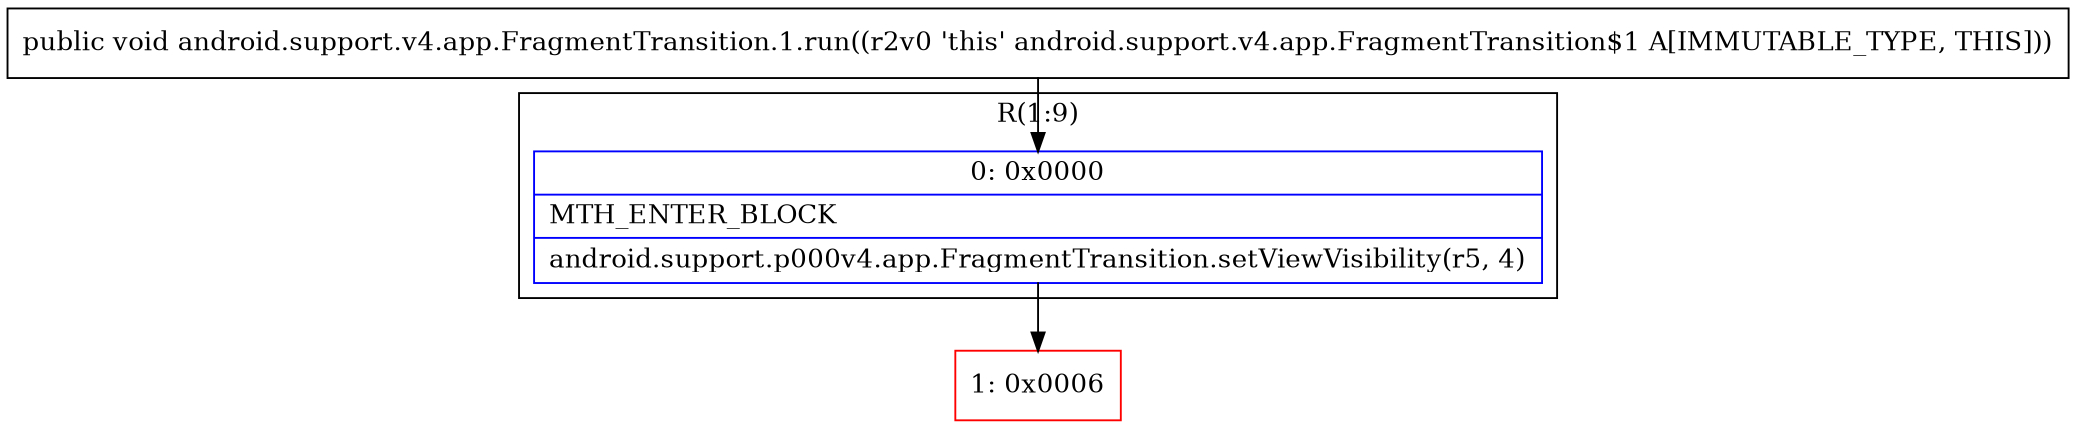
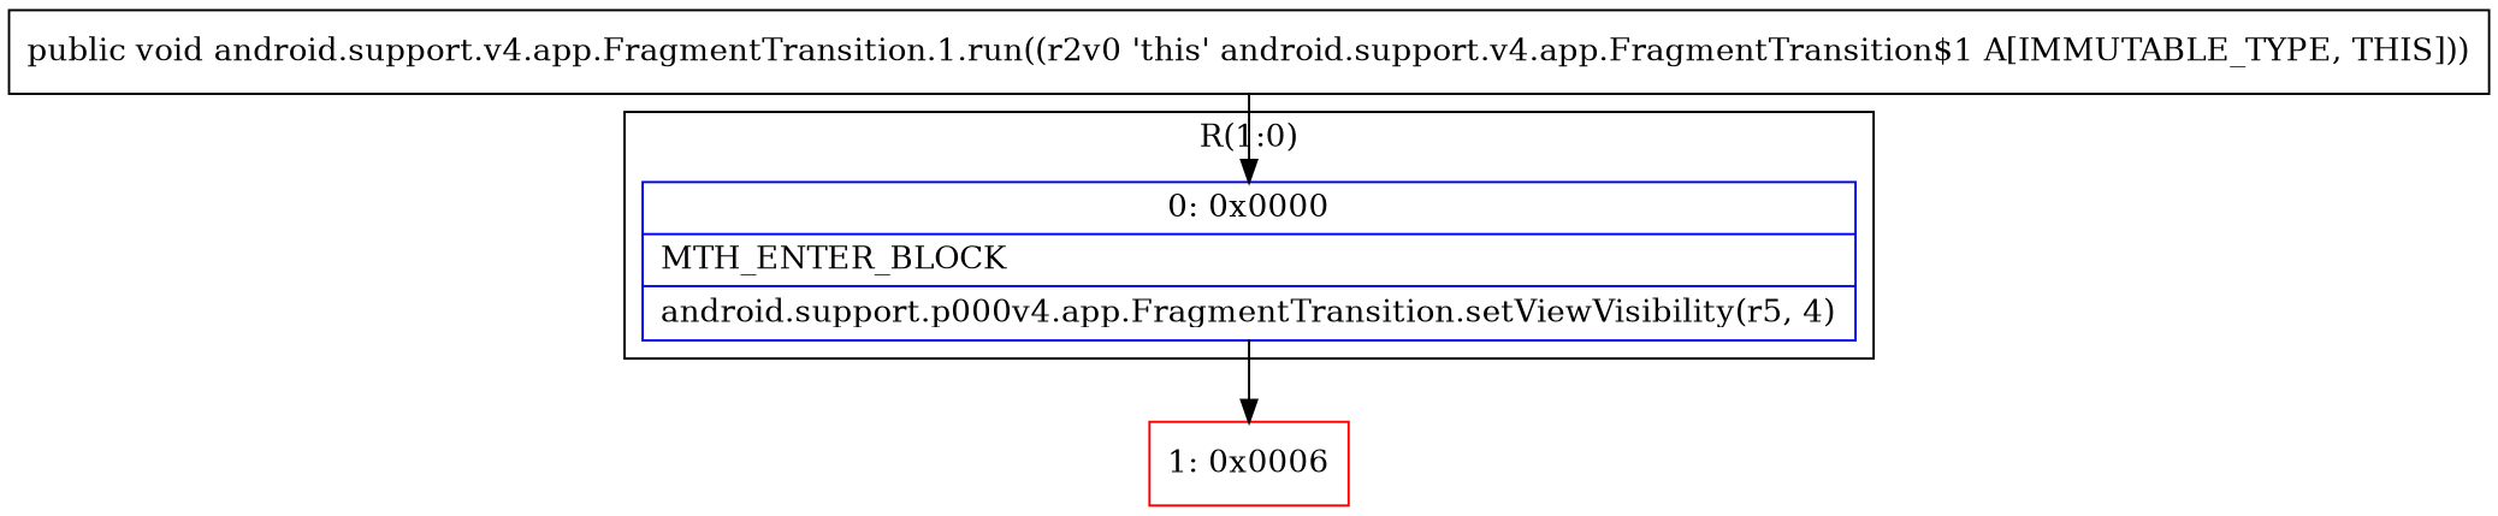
  digraph {
    node [shape=record]
    n1 [color=blue label="{0\:\ 0x0000|MTH_ENTER_BLOCK\l|android.support.p000v4.app.FragmentTransition.setViewVisibility(r5, 4)\l}"]
    n2 [color=red label="{1\:\ 0x0006}"]
    n3 [label="{public void android.support.v4.app.FragmentTransition.1.run((r2v0 'this' android.support.v4.app.FragmentTransition$1 A[IMMUTABLE_TYPE, THIS])) }"]
    subgraph cluster_1 {
-     label="R(1:9)"
+     label="R(1:0)"
      n1
    }
    n1 -> n2
    n3 -> n1
  }
